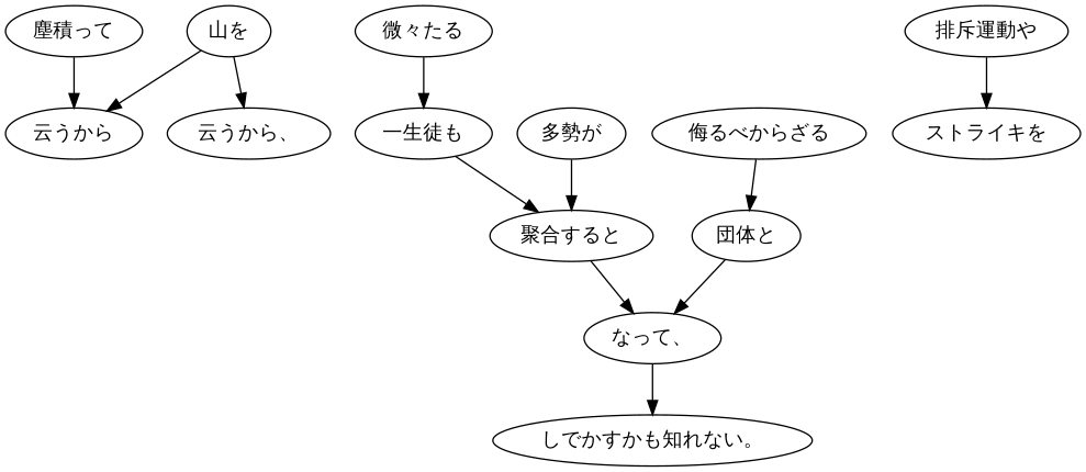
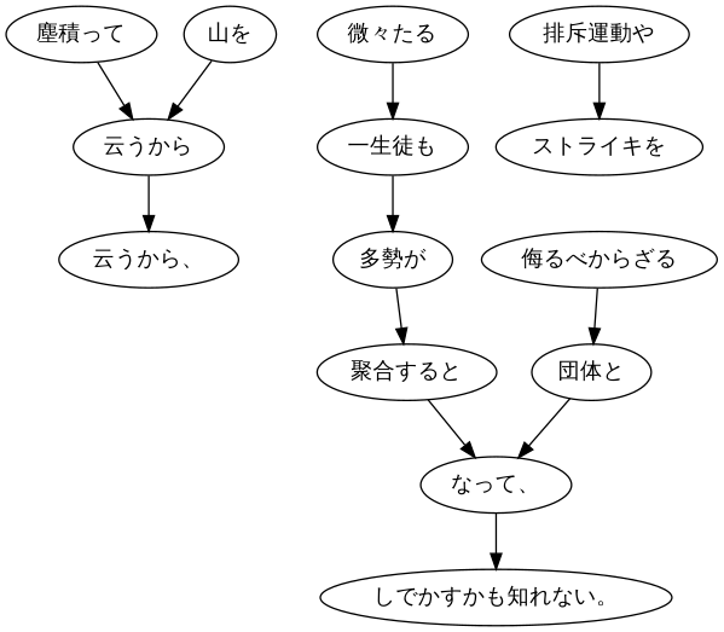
  digraph {
    fontname="PT Serif"
    node [fontname="PT Serif"]
    edge [fontname="PT Serif"]
    n1 [label="塵積って"]
    n2 [label="云うから"]
    n3 [label="云うから、"]
    n4 [label="山を"]
    n5 [label="しでかすかも知れない。"]
    n6 [label="微々たる"]
    n7 [label="一生徒も"]
    n8 [label="聚合すると"]
    n9 [label="なって、"]
    n10 [label="多勢が"]
    n11 [label="侮るべからざる"]
    n12 [label="団体と"]
    n13 [label="排斥運動や"]
    n14 [label="ストライキを"]
    n1 -> n2
-   n4 -> n3
+   n2 -> n3
    n4 -> n2
    n6 -> n7
-   n7 -> n8
+   n7 -> n10
    n8 -> n9
    n9 -> n5
    n10 -> n8
    n11 -> n12
    n12 -> n9
    n13 -> n14
  }
